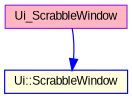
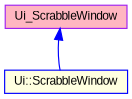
  digraph {
    fontname="Liberation Sans"
    node [fontname="Liberation Sans" fontsize=10 shape=record style=filled]
    n1 [color=purple fillcolor=lightpink fontcolor=black height=0.2 label=Ui_ScrabbleWindow width=0.4]
    n2 [color=blue fillcolor=lightyellow height=0.2 label="Ui::ScrabbleWindow" width=0.4]
-   n2 -> n1 [color=blue dir=back fontname="Liberation Sans" fontsize=10 labelfontname=Helvetica labelfontsize=10 style=solid]
+   n1 -> n2 [color=blue dir=back fontname="Liberation Sans" fontsize=10 labelfontname=Helvetica labelfontsize=10 style=solid]
  }
